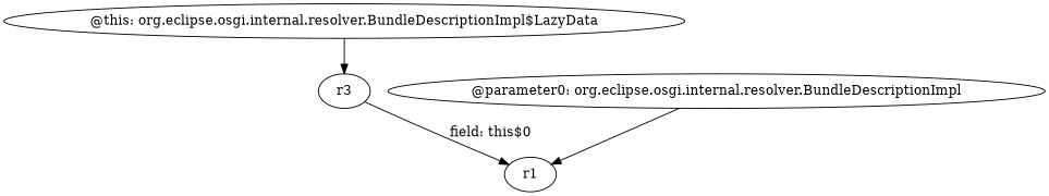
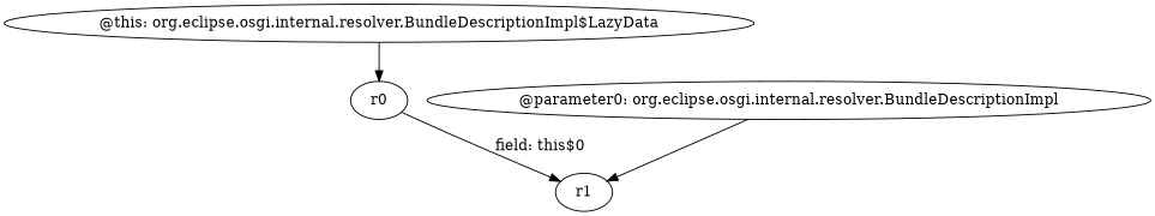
  digraph {
    n1 [label="@this: org.eclipse.osgi.internal.resolver.BundleDescriptionImpl$LazyData"]
-   n2 [label=r3]
+   n2 [label=r0]
    n3 [label=r1]
    n4 [label="@parameter0: org.eclipse.osgi.internal.resolver.BundleDescriptionImpl"]
    n1 -> n2
    n2 -> n3 [label="field: this$0"]
    n4 -> n3
  }
